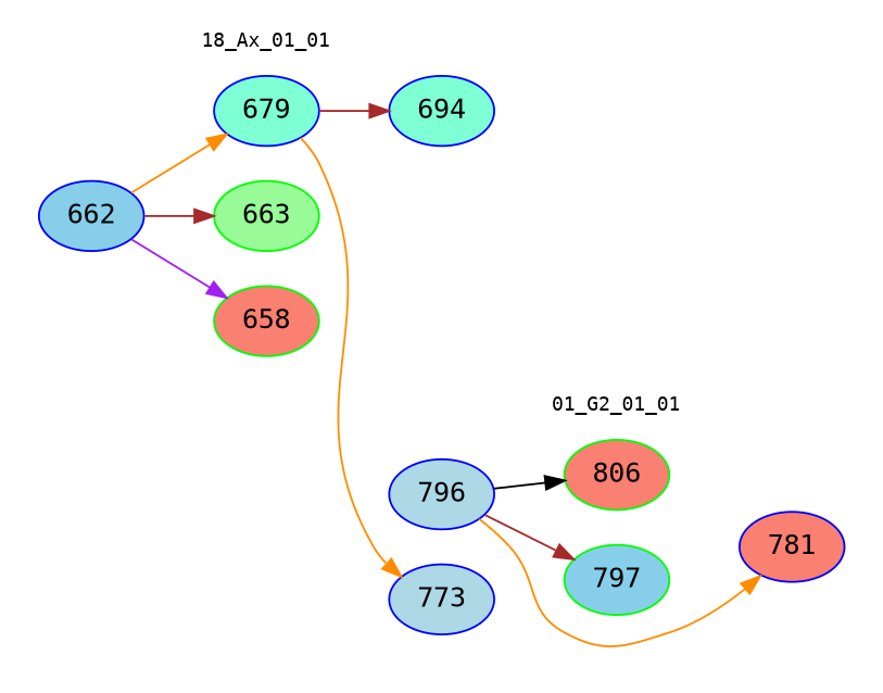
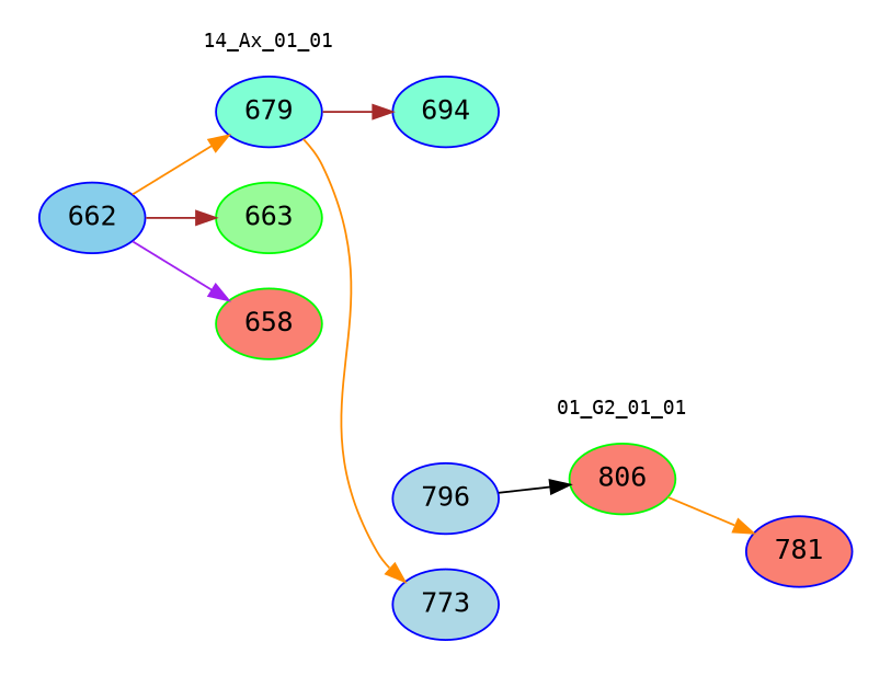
  digraph {
    fontname="DejaVu Sans Mono"
    rankdir=LR
    node [color=blue fillcolor=salmon fontname="DejaVu Sans Mono" style=filled]
    edge [color=brown fontname="DejaVu Sans Mono"]
    n1 [fillcolor=skyblue label=662]
    n2 [color=green label=658]
    n3 [color=green fillcolor=palegreen label=663]
    n4 [fillcolor=aquamarine label=679]
    n5 [fillcolor=aquamarine label=694]
    n6 [fillcolor=lightblue label=796]
    n7 [label=781]
-   n8 [color=green fillcolor=skyblue label=797]
    n9 [color=green label=806]
    n10 [fillcolor=lightblue label=773]
    subgraph cluster_1 {
      color=white
      fontsize=10
-     label="18_Ax_01_01"
+     label="14_Ax_01_01"
      n1
      n2
      n3
      n4
      n5
    }
    subgraph cluster_2 {
      color=white
      fontsize=10
      label="01_G2_01_01"
      n6
      n7
-     n8
      n9
      n10
    }
    n1 -> n2 [color=purple]
    n1 -> n3
    n1 -> n4 [color=darkorange]
    n4 -> n5
    n4 -> n10 [color=darkorange]
-   n6 -> n7 [color=darkorange]
-   n6 -> n8
+   n9 -> n7 [color=darkorange]
    n6 -> n9 [color=black]
  }
